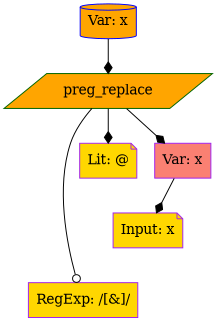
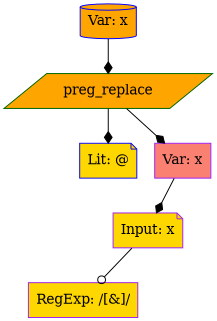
  digraph {
    node [color=purple fillcolor=gold shape=note style=filled]
    edge [arrowhead=diamond]
    n1 [label="Input: x"]
    n2 [color=darkgreen fillcolor=orange label=preg_replace shape=parallelogram]
    n3 [label="RegExp: /[&]/" shape=box]
-   n4 [label="Lit: @"]
+   n4 [color=blue label="Lit: @"]
    n5 [fillcolor=salmon label="Var: x" shape=box]
    n6 [color=blue fillcolor=orange label="Var: x" shape=cylinder]
-   n2 -> n3 [arrowhead=odot]
+   n1 -> n3 [arrowhead=odot]
    n2 -> n4
    n2 -> n5
    n5 -> n1
    n6 -> n2
  }
